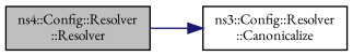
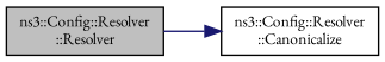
  digraph {
    rankdir=LR
    fontname="EB Garamond"
    node [color=black fontname="EB Garamond" fontsize=10 shape=record style=filled]
-   n1 [fillcolor=grey75 fontcolor=black height=0.2 label="ns4::Config::Resolver\l::Resolver" width=0.4]
+   n1 [fillcolor=grey75 fontcolor=black height=0.2 label="ns3::Config::Resolver\l::Resolver" width=0.4]
    n2 [fillcolor=white height=0.2 label="ns3::Config::Resolver\l::Canonicalize" width=0.4]
    n1 -> n2 [color=midnightblue fontname="EB Garamond" fontsize=10 labelfontname=Helvetica labelfontsize=10 style=solid]
  }
